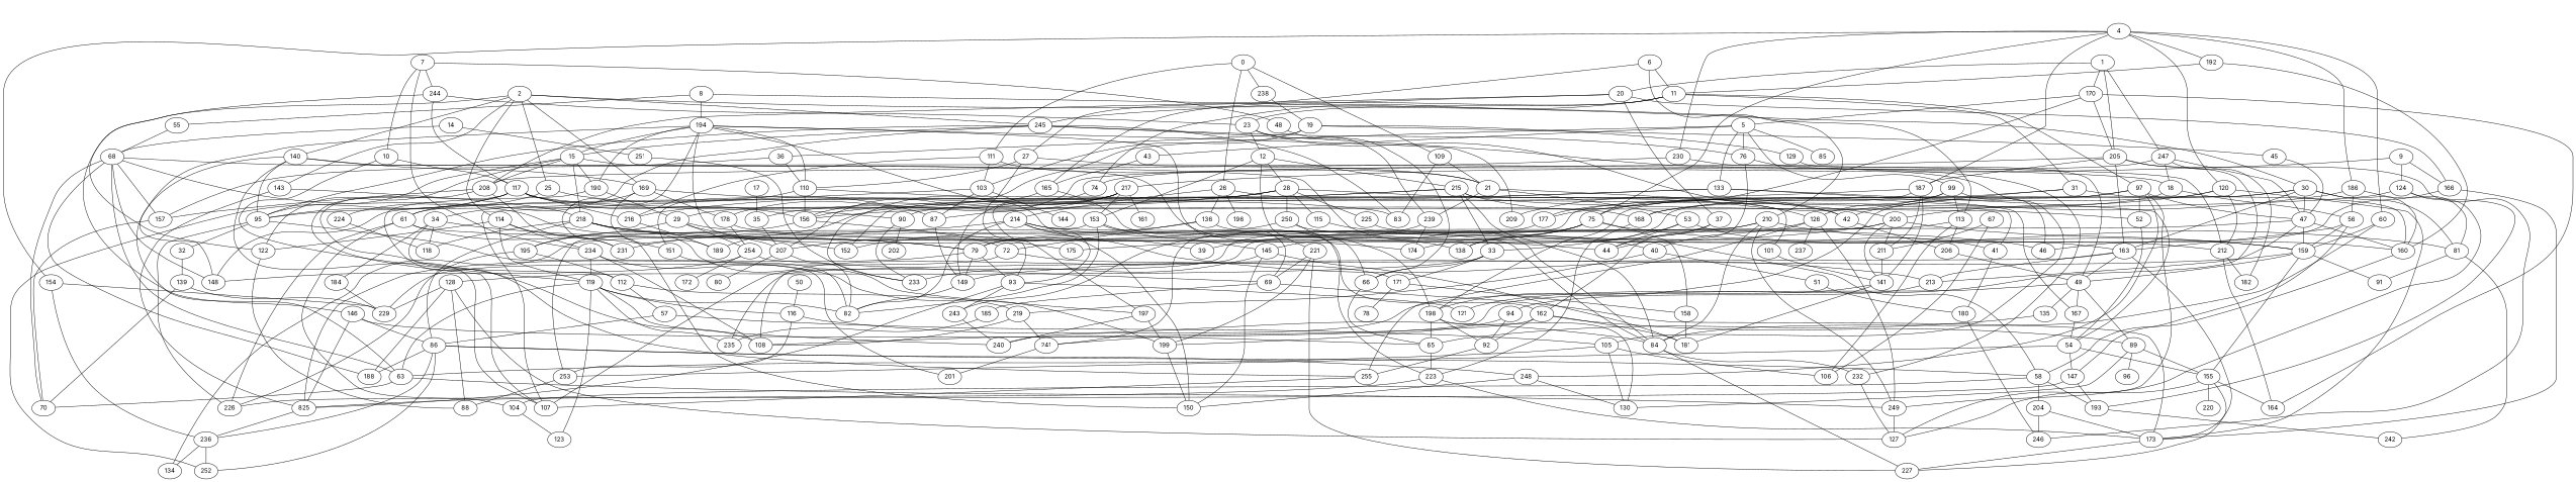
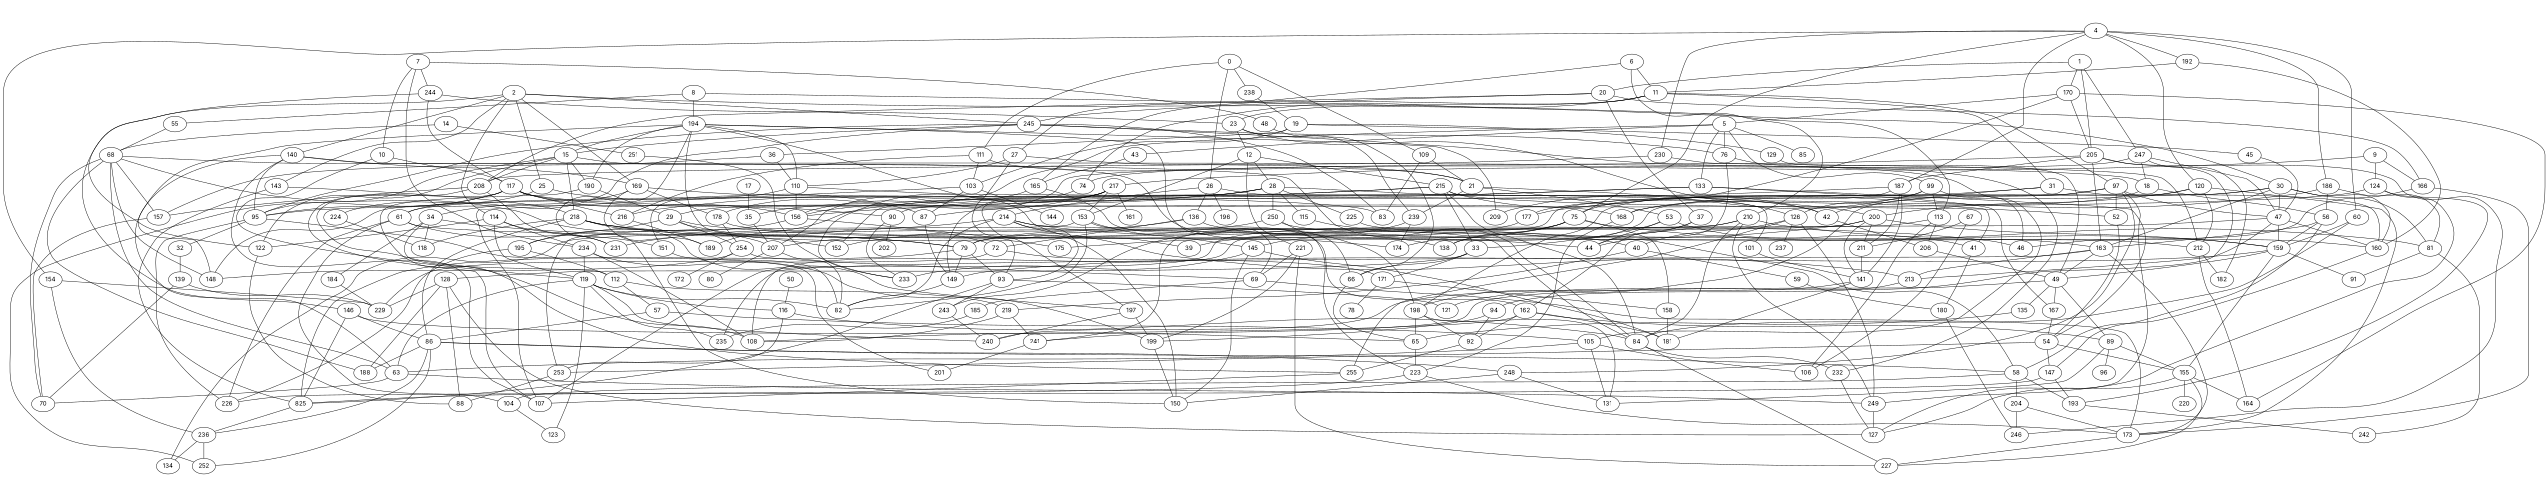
  strict graph {
    fontname=Inter
    node [fontname=Inter]
    edge [fontname=Inter weight=2.0]
    0
    26
    109
    111
    238
    101
    136
    196
    214
    21
    83
    103
    216
    19
    141
    152
    72
    58
    138
    231
    84
    82
    213
    93
    200
    239
    53
    87
    107
    144
    189
    36
    45
    129
    1
    20
    170
    205
    247
    245
    166
    208
    37
    75
    5
    164
    187
    163
    207
    121
    246
    74
    18
    47
    182
    95
    76
    15
    61
    105
    173
    46
    157
    44
    162
    81
    145
    158
    174
    178
    43
    85
    99
    133
    198
    156
    211
    235
    49
    80
    149
    168
    56
    160
    159
    108
    2
    25
    30
    114
    140
    143
    146
    169
    224
    148
    234
    119
    122
    63
    218
    n102 [label=825]
    86
    65
    34
    118
    91
    242
    199
    116
    123
    240
    88
    32
    226
    201
    232
    227
    249
    70
    197
    79
    236
    252
    248
    188
    223
    254
    112
    184
    190
    212
    151
    104
    106
-   131 [label=130]
+   131
    4
    60
    120
    154
    186
    192
    230
    229
    177
    11
    155
    150
    233
    181
    39
    134
    147
    92
    195
    165
    23
    31
    97
    113
    126
    209
    167
    54
    90
    66
    127
    206
    255
    40
    237
    253
    202
    69
    172
    6
    27
    210
    110
    175
    12
    42
    241
    52
    41
    7
    10
    48
    244
    117
    8
    55
    194
    68
    29
    185
    9
    124
    217
    193
    153
    35
    161
    28
    215
    221
    243
    115
    225
    250
    33
    89
    171
    128
    14
    251
    139
    17
    135
    180
    219
-   59 [label=51]
+   59
    204
    94
    78
    57
    96
    220
    50
    67
    0 -- 26
    0 -- 109
    0 -- 111
    0 -- 238
    26 -- 101
    26 -- 136
    26 -- 196
    26 -- 214
    109 -- 21
    109 -- 83
    111 -- 21
    111 -- 103
    111 -- 216
    238 -- 19
    101 -- 141
    136 -- 152
    136 -- 72
    136 -- 58
    214 -- 138
    214 -- 231
    214 -- 84
    214 -- 82
    214 -- 213
    214 -- 93
    21 -- 200
    21 -- 239
    21 -- 53
    103 -- 87
    103 -- 107
    103 -- 144
    216 -- 189
    19 -- 103
    19 -- 36
    19 -- 45
    19 -- 129
    141 -- 240
    141 -- 181
    72 -- 229
    72 -- 171
    58 -- 104
    58 -- 193
    58 -- 204
    84 -- 232
    84 -- 227
    213 -- 94
    93 -- 121
    93 -- n102
    93 -- 243
    200 -- 141
    200 -- 211
    200 -- 159
    200 -- 79
    200 -- 39
    239 -- 174
    239 -- 243
    53 -- 44
    53 -- 41
    53 -- 33
    87 -- 149
    36 -- 157
    36 -- 110
    45 -- 47
    129 -- 49
    1 -- 20
    1 -- 170
    1 -- 205
    1 -- 247
    20 -- 245
    20 -- 166
    20 -- 208
    20 -- 37
    170 -- 205
    170 -- 75
    170 -- 5
    170 -- 164
    205 -- 187
    205 -- 163
    205 -- 207
    205 -- 121
    205 -- 246
    247 -- 74
    247 -- 18
    247 -- 47
    247 -- 182
    245 -- 83
    245 -- 95
    245 -- 76
    245 -- 15
    245 -- 61
    245 -- 105
    166 -- 173
    166 -- 46
    208 -- 231
    208 -- 107
    208 -- 157
    37 -- 44
    37 -- 162
    75 -- 138
    75 -- 81
    75 -- 145
    75 -- 158
    75 -- 174
    5 -- 76
    5 -- 178
    5 -- 43
    5 -- 85
    5 -- 99
    5 -- 133
    187 -- 141
    187 -- 198
    187 -- 156
    187 -- 211
    163 -- 213
    163 -- 173
    163 -- 235
    163 -- 49
    207 -- 82
    207 -- 80
    74 -- 149
    18 -- 168
    18 -- 56
    47 -- 213
    47 -- 160
    47 -- 159
    47 -- 108
    95 -- 32
    95 -- 226
    95 -- 201
    76 -- 44
    76 -- 232
    15 -- 208
    15 -- 95
    15 -- 198
    15 -- 122
    15 -- 218
    15 -- 190
    61 -- 226
    61 -- 212
    61 -- 151
    61 -- 104
    105 -- 63
    105 -- 106
    105 -- 131
    173 -- 227
    157 -- 70
    162 -- 108
    162 -- 181
    162 -- 92
    162 -- 89
    81 -- 91
    81 -- 242
    145 -- 150
    145 -- 233
    145 -- 181
    158 -- 181
    178 -- 174
    178 -- 254
    43 -- 165
    99 -- 46
    99 -- 113
    99 -- 126
    99 -- 209
    133 -- 87
    133 -- 167
    133 -- 54
    133 -- 90
    198 -- 65
    198 -- 131
    198 -- 92
    156 -- 93
    156 -- 195
    211 -- 141
    49 -- 167
    49 -- 241
    49 -- 89
    49 -- 135
    149 -- 82
    168 -- 223
    56 -- 163
    56 -- 159
    56 -- 147
    160 -- 58
    159 -- 49
    159 -- 149
    159 -- 91
    159 -- 155
    2 -- 245
    2 -- 25
    2 -- 30
    2 -- 114
    2 -- 140
    2 -- 143
    2 -- 146
    2 -- 169
    25 -- 87
    25 -- 224
    30 -- 138
    30 -- 163
    30 -- 47
    30 -- 81
    30 -- 160
    30 -- 148
    114 -- 231
    114 -- 234
    114 -- 119
    114 -- 122
    140 -- 84
    140 -- 107
    140 -- 95
    140 -- 169
    140 -- 63
    143 -- 218
    143 -- n102
    146 -- n102
    146 -- 86
    146 -- 65
    169 -- 83
    169 -- 189
    169 -- 178
    169 -- 34
    224 -- 118
    234 -- 108
    234 -- 119
    234 -- 199
    119 -- 82
    119 -- 235
    119 -- 63
    119 -- 116
    119 -- 123
    119 -- 240
    122 -- 88
    63 -- 249
    63 -- 70
    218 -- 152
    218 -- 46
    218 -- 86
    218 -- 118
    218 -- 197
    218 -- 79
    n102 -- 236
    86 -- 58
    86 -- 236
    86 -- 252
    86 -- 248
    86 -- 188
    65 -- 223
    34 -- 118
    34 -- 79
    34 -- 112
    34 -- 184
    199 -- 150
    116 -- 84
    116 -- 253
    32 -- 139
    232 -- 127
    249 -- 127
    197 -- 199
    197 -- 240
    79 -- 93
    79 -- 149
    79 -- n102
    236 -- 252
    236 -- 134
    248 -- 131
    248 -- 150
    223 -- 173
    223 -- n102
    254 -- 148
    254 -- 69
    254 -- 172
    112 -- 219
    112 -- 57
    184 -- 229
    190 -- 255
    190 -- 29
    212 -- 164
    212 -- 182
    151 -- 82
    104 -- 123
    4 -- 75
    4 -- 187
    4 -- 60
    4 -- 120
    4 -- 154
    4 -- 186
    4 -- 192
    4 -- 230
    60 -- 84
    60 -- 159
    120 -- 200
    120 -- 173
    120 -- 168
    120 -- 212
    154 -- 236
    154 -- 229
    186 -- 81
    186 -- 56
    186 -- 177
    192 -- 160
    192 -- 11
    230 -- 208
    230 -- 212
    177 -- 79
    11 -- 74
    11 -- 165
    11 -- 23
    11 -- 31
    11 -- 97
    155 -- 164
    155 -- 227
    155 -- 127
    155 -- 220
    147 -- 226
    147 -- 193
    92 -- 255
    195 -- 226
    195 -- 112
    165 -- 156
    165 -- 66
    23 -- 239
    23 -- 126
    23 -- 12
    31 -- 160
    31 -- 177
    31 -- 42
    97 -- 47
    97 -- 198
    97 -- 249
    97 -- 248
    97 -- 241
    97 -- 52
    113 -- 106
    113 -- 134
    113 -- 206
    126 -- 249
    126 -- 255
    126 -- 40
    126 -- 237
    167 -- 54
    54 -- 155
    54 -- 147
    54 -- 253
    90 -- 233
    90 -- 202
    66 -- 65
    206 -- 49
    255 -- 107
    40 -- 219
    40 -- 59
    253 -- 88
    69 -- 173
    69 -- 185
    6 -- 11
    6 -- 27
    6 -- 210
    27 -- 21
    27 -- 197
    27 -- 110
    210 -- 84
    210 -- 107
    210 -- 159
    210 -- 249
    210 -- 175
    110 -- 156
    110 -- 151
    110 -- 41
    12 -- 153
    12 -- 28
    12 -- 215
    12 -- 221
    42 -- 206
    241 -- 201
    52 -- 54
    41 -- 180
    7 -- 234
    7 -- 10
    7 -- 48
    7 -- 244
    10 -- 119
    10 -- 117
    48 -- 66
    244 -- 122
    244 -- 23
    244 -- 117
    117 -- 216
    117 -- 95
    117 -- 156
    117 -- 168
    117 -- 108
    117 -- 252
    117 -- 90
    8 -- 113
    8 -- 55
    8 -- 194
    55 -- 68
    194 -- 15
    194 -- 148
    194 -- 190
    194 -- 150
    194 -- 39
    194 -- 209
    194 -- 69
    194 -- 110
    194 -- 175
    68 -- 207
    68 -- 18
    68 -- 157
    68 -- 148
    68 -- 63
    68 -- 70
    68 -- 188
    29 -- 72
    29 -- 44
    29 -- 254
    29 -- 195
    185 -- 235
    9 -- 166
    9 -- 124
    9 -- 217
    124 -- 95
    124 -- 127
    124 -- 193
    217 -- 150
    217 -- 233
    217 -- 29
    217 -- 153
    217 -- 35
    217 -- 161
    193 -- 242
    153 -- 82
    153 -- 162
    153 -- 145
    153 -- 253
    35 -- 207
    28 -- 216
    28 -- 61
    28 -- 156
    28 -- 42
    28 -- 115
    28 -- 225
    28 -- 250
    215 -- 152
    215 -- 84
    215 -- 189
    215 -- 42
    215 -- 52
    215 -- 33
    221 -- 199
    221 -- 227
    221 -- 69
    243 -- 240
    115 -- 40
    225 -- 163
    250 -- 207
    250 -- 160
    250 -- 223
    33 -- 66
    33 -- 171
    33 -- 128
    89 -- 131
    89 -- 155
    89 -- 96
    171 -- 158
    171 -- 78
    128 -- 88
    128 -- 188
    128 -- 229
    128 -- 127
    14 -- 68
    14 -- 251
    251 -- 233
    139 -- 70
    139 -- 229
    17 -- 35
    135 -- 65
    180 -- 246
    219 -- 108
    219 -- 241
    59 -- 180
    204 -- 246
    204 -- 173
    94 -- 199
    94 -- 92
    57 -- 105
    57 -- 86
    50 -- 116
    67 -- 211
    67 -- 106
  }
